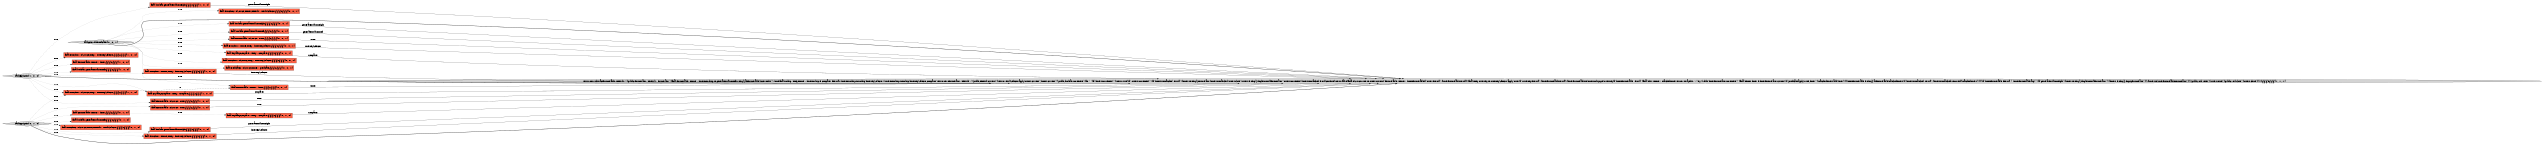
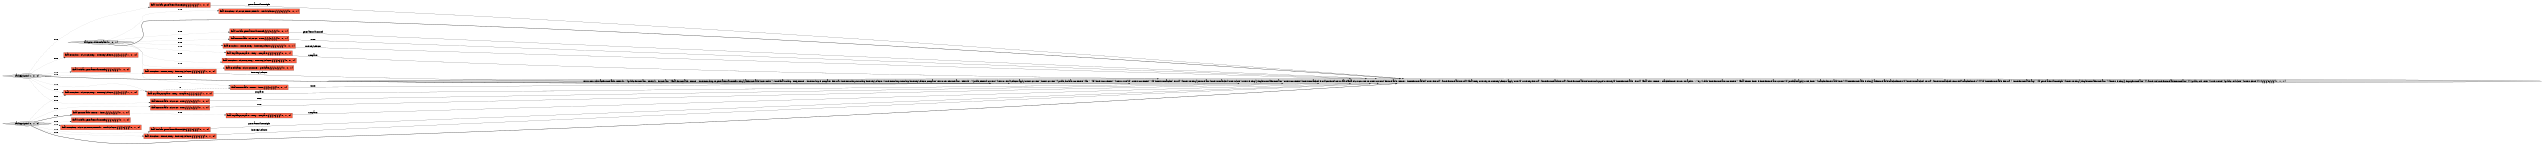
  digraph {
    rankdir=LR
    node [fillcolor=tomato shape=box style=filled]
    edge [style=dotted]
    n1 [fillcolor=lightgray label="hashJoinWithPredicate_['0', '0', '1']" shape=diamond]
    n2 [label="final Function2<TSource,TInner,TResult> resultSelector@@@2@@@['0', '0', '1']"]
-   n3 [label="final boolean generateNullsOnRight@@@2@@@['0', '0', '1']"]
    n4 [label="final Predicate2<TSource,TInner> predicate@@@2@@@['0', '0', '1']"]
    n5 [label="final Enumerable<TInner> inner@@@2@@@['0', '0', '1']"]
    n6 [label="final boolean generateNullsOnLeft@@@2@@@['0', '0', '1']"]
    n7 [fillcolor=lightgray label="return new AbstractEnumerable<TResult>(){public Enumerator<TResult> enumerator(){final Enumerable<TInner> innerToLookUp = generateNullsOnLeft? Linq4j.asEnumerable(inner.toList()): innerfinal Lookup<TKey,TInner> innerLookup = comparer == null? innerToLookUp.toLookup(innerKeySelector): innerToLookUp.toLookup(innerKeySelector,comparer)return new Enumerator<TResult>(){public TResult current(){return resultSelector.apply(outers.current(),inners.current())}public boolean moveNext(){for (  ){if (inners.moveNext()) {return true}if (!outers.moveNext()) {if (innersUnmatched != null) {inners = Linq4j.enumerator(innersUnmatched)outers.close()outers = Linq4j.singletonNullEnumerator()outers.moveNext()innersUnmatched = nullcontinue}return false}final TSource outer = outers.current()Enumerable<TInner> innerEnumerableif (outer == null) {innerEnumerable = null}{final TKey outerKey = outerKeySelector.apply(outer)if (outerKey == null) {innerEnumerable = null}{innerEnumerable = innerLookup.get(outerKey)if (innerEnumerable != null) {final List<TInner> matchedInners = new ArrayList<>()try {while (innerEnumerator.moveNext()) {final TInner inner = innerEnumerator.current()if (predicate.apply(outer,inner)) {matchedInners.add(inner)}}}innerEnumerable = Linq4j.asEnumerable(matchedInners)if (innersUnmatched != null) {innersUnmatched.removeAll(matchedInners)}}}}if (innerEnumerable == null || !innerEnumerable.any()) {if (generateNullsOnRight) {inners = Linq4j.singletonNullEnumerator()}{inners = Linq4j.emptyEnumerator()}}{inners = innerEnumerable.enumerator()}}}public void reset(){outers.reset()}public void close(){outers.close()}}}}@@@3@@@['1', '1', '1']" shape=ellipse]
    n8 [label="final Enumerable<TSource> outer@@@2@@@['0', '0', '1']"]
    n9 [label="final Function1<TSource,TKey> outerKeySelector@@@2@@@['0', '0', '1']"]
    n10 [label="final Function1<TInner,TKey> innerKeySelector@@@2@@@['0', '0', '1']"]
    n11 [label="final EqualityComparer<TKey> comparer@@@2@@@['0', '0', '1']"]
    n12 [label="final Function2<TSource,TInner,TResult> resultSelector@@@2@@@['0', '1', '0']"]
    n13 [fillcolor=lightgray label="hashEquiJoin_['1', '0', '0']" shape=diamond]
    n14 [label="final Function1<TSource,TKey> outerKeySelector@@@2@@@['1', '1', '0']"]
    n15 [label="final Function1<TSource,TKey> outerKeySelector@@@2@@@['1', '0', '0']"]
    n16 [label="final EqualityComparer<TKey> comparer@@@2@@@['1', '0', '0']"]
-   n17 [label="final Enumerable<TInner> inner@@@2@@@['1', '0', '0']"]
    n18 [label="final Enumerable<TSource> outer@@@2@@@['1', '0', '0']"]
    n19 [label="final boolean generateNullsOnLeft@@@2@@@['1', '0', '0']"]
    n20 [label="final boolean generateNullsOnRight@@@2@@@['1', '0', '0']"]
    n21 [label="final Function1<TInner,TKey> innerKeySelector@@@2@@@['1', '0', '0']"]
    n22 [label="final boolean generateNullsOnRight@@@2@@@['0', '1', '0']"]
    n23 [label="final Function1<TInner,TKey> innerKeySelector@@@2@@@['0', '1', '0']"]
    n24 [fillcolor=lightgray label="hashEquiJoin_['0', '1', '0']" shape=diamond]
    n25 [label="final Enumerable<TInner> inner@@@2@@@['0', '1', '0']"]
    n26 [label="final Enumerable<TSource> outer@@@2@@@['0', '1', '0']"]
    n27 [label="final boolean generateNullsOnLeft@@@2@@@['0', '1', '0']"]
    n28 [label="final EqualityComparer<TKey> comparer@@@2@@@['0', '1', '0']"]
    n1 -> n2 [label=true]
-   n1 -> n3 [label=true]
    n1 -> n4 [label=true]
    n1 -> n5 [label=true]
    n1 -> n6 [label=true]
    n1 -> n7 [style=bold]
    n1 -> n8 [label=true]
    n1 -> n9 [label=true]
    n1 -> n10 [label=true]
    n1 -> n11 [label=true]
-   n3 -> n7 [label=generateNullsOnRight style=solid]
    n5 -> n7 [label=inner style=solid]
    n6 -> n7 [label=generateNullsOnLeft style=solid]
    n8 -> n7 [label=outer style=solid]
    n10 -> n7 [label=innerKeySelector style=solid]
    n11 -> n7 [label=comparer style=solid]
    n13 -> n7 [style=bold]
    n13 -> n14 [label=true]
    n13 -> n15 [label=true]
    n13 -> n16 [label=true]
-   n13 -> n17 [label=true]
    n13 -> n18 [label=true]
    n13 -> n19 [label=true]
    n13 -> n20 [label=true]
    n13 -> n21 [label=true]
    n14 -> n5 [label=0 style=dashed]
    n16 -> n7 [label=comparer style=solid]
    n18 -> n7 [label=outer style=solid]
    n20 -> n7 [label=generateNullsOnRight style=solid]
    n21 -> n7 [label=innerKeySelector style=solid]
    n22 -> n7 [label=generateNullsOnRight style=solid]
    n23 -> n7 [label=innerKeySelector style=solid]
    n24 -> n7 [style=bold]
    n24 -> n12 [label=true]
    n24 -> n14 [label=true]
    n24 -> n22 [label=true]
    n24 -> n23 [label=true]
-   n24 -> n25 [label=true]
+   n24 -> n25 [label=true style=bold]
    n24 -> n26 [label=true]
    n24 -> n27 [label=true]
    n25 -> n28 [label=true]
    n26 -> n7 [label=outer style=solid]
    n28 -> n7 [label=comparer style=solid]
  }
